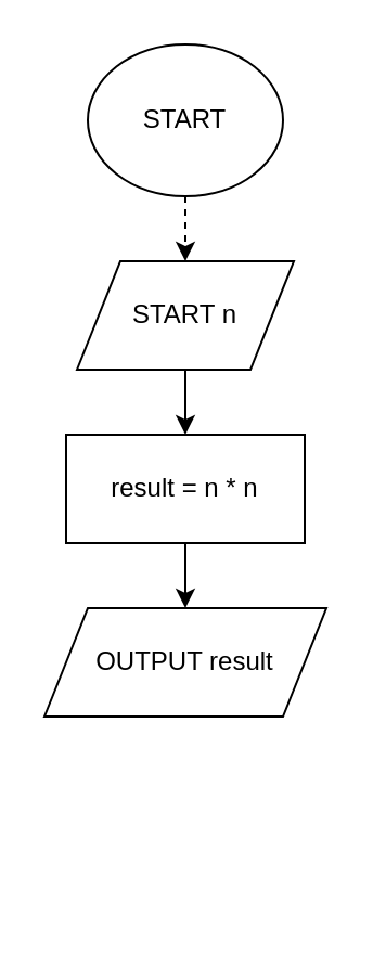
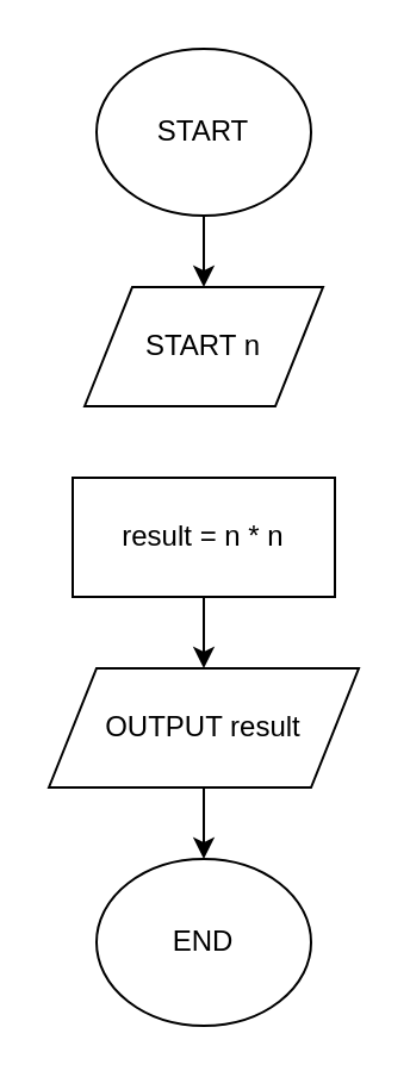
  <mxCell id="0" />
  <mxCell id="1" parent="0" />
  <mxCell id="2" value="START" style="ellipse;whiteSpace=wrap;html=1;" vertex="1" parent="1"><mxGeometry x="40" y="20" width="90" height="70" as="geometry" /></mxCell>
  <mxCell id="3" value="START n" style="shape=parallelogram;perimeter=parallelogramPerimeter;whiteSpace=wrap;html=1;fixedSize=1;" vertex="1" parent="1"><mxGeometry x="35" y="120" width="100" height="50" as="geometry" /></mxCell>
  <mxCell id="4" value="result = n * n" style="rounded=0;whiteSpace=wrap;html=1;" vertex="1" parent="1"><mxGeometry x="30" y="200" width="110" height="50" as="geometry" /></mxCell>
  <mxCell id="5" value="OUTPUT result" style="shape=parallelogram;perimeter=parallelogramPerimeter;whiteSpace=wrap;html=1;fixedSize=1;" vertex="1" parent="1"><mxGeometry x="20" y="280" width="130" height="50" as="geometry" /></mxCell>
- <mxCell id="7" value="" style="endArrow=classic;html=1;rounded=0;exitX=0.5;exitY=1;exitDx=0;exitDy=0;entryX=0.5;entryY=0;entryDx=0;entryDy=0;dashed=1;" edge="1" parent="1" source="2" target="3"><mxGeometry width="50" height="50" relative="1" as="geometry"><mxPoint x="50" y="230" as="sourcePoint" /><mxPoint x="100" y="180" as="targetPoint" /></mxGeometry></mxCell>
- <mxCell id="8" value="" style="endArrow=classic;html=1;rounded=0;exitX=0.5;exitY=1;exitDx=0;exitDy=0;" edge="1" parent="1" source="3" target="4"><mxGeometry width="50" height="50" relative="1" as="geometry"><mxPoint x="50" y="230" as="sourcePoint" /><mxPoint x="100" y="180" as="targetPoint" /></mxGeometry></mxCell>
+ <mxCell id="6" value="END" style="ellipse;whiteSpace=wrap;html=1;" vertex="1" parent="1"><mxGeometry x="40" y="360" width="90" height="70" as="geometry" /></mxCell>
+ <mxCell id="7" value="" style="endArrow=classic;html=1;rounded=0;exitX=0.5;exitY=1;exitDx=0;exitDy=0;entryX=0.5;entryY=0;entryDx=0;entryDy=0;" edge="1" parent="1" source="2" target="3"><mxGeometry width="50" height="50" relative="1" as="geometry"><mxPoint x="50" y="230" as="sourcePoint" /><mxPoint x="100" y="180" as="targetPoint" /></mxGeometry></mxCell>
  <mxCell id="9" value="" style="endArrow=classic;html=1;rounded=0;exitX=0.5;exitY=1;exitDx=0;exitDy=0;entryX=0.5;entryY=0;entryDx=0;entryDy=0;" edge="1" parent="1" source="4" target="5"><mxGeometry width="50" height="50" relative="1" as="geometry"><mxPoint x="50" y="230" as="sourcePoint" /><mxPoint x="100" y="180" as="targetPoint" /></mxGeometry></mxCell>
+ <mxCell id="10" value="" style="endArrow=classic;html=1;rounded=0;exitX=0.5;exitY=1;exitDx=0;exitDy=0;entryX=0.5;entryY=0;entryDx=0;entryDy=0;" edge="1" parent="1" source="5" target="6"><mxGeometry width="50" height="50" relative="1" as="geometry"><mxPoint x="50" y="230" as="sourcePoint" /><mxPoint x="100" y="180" as="targetPoint" /></mxGeometry></mxCell>
